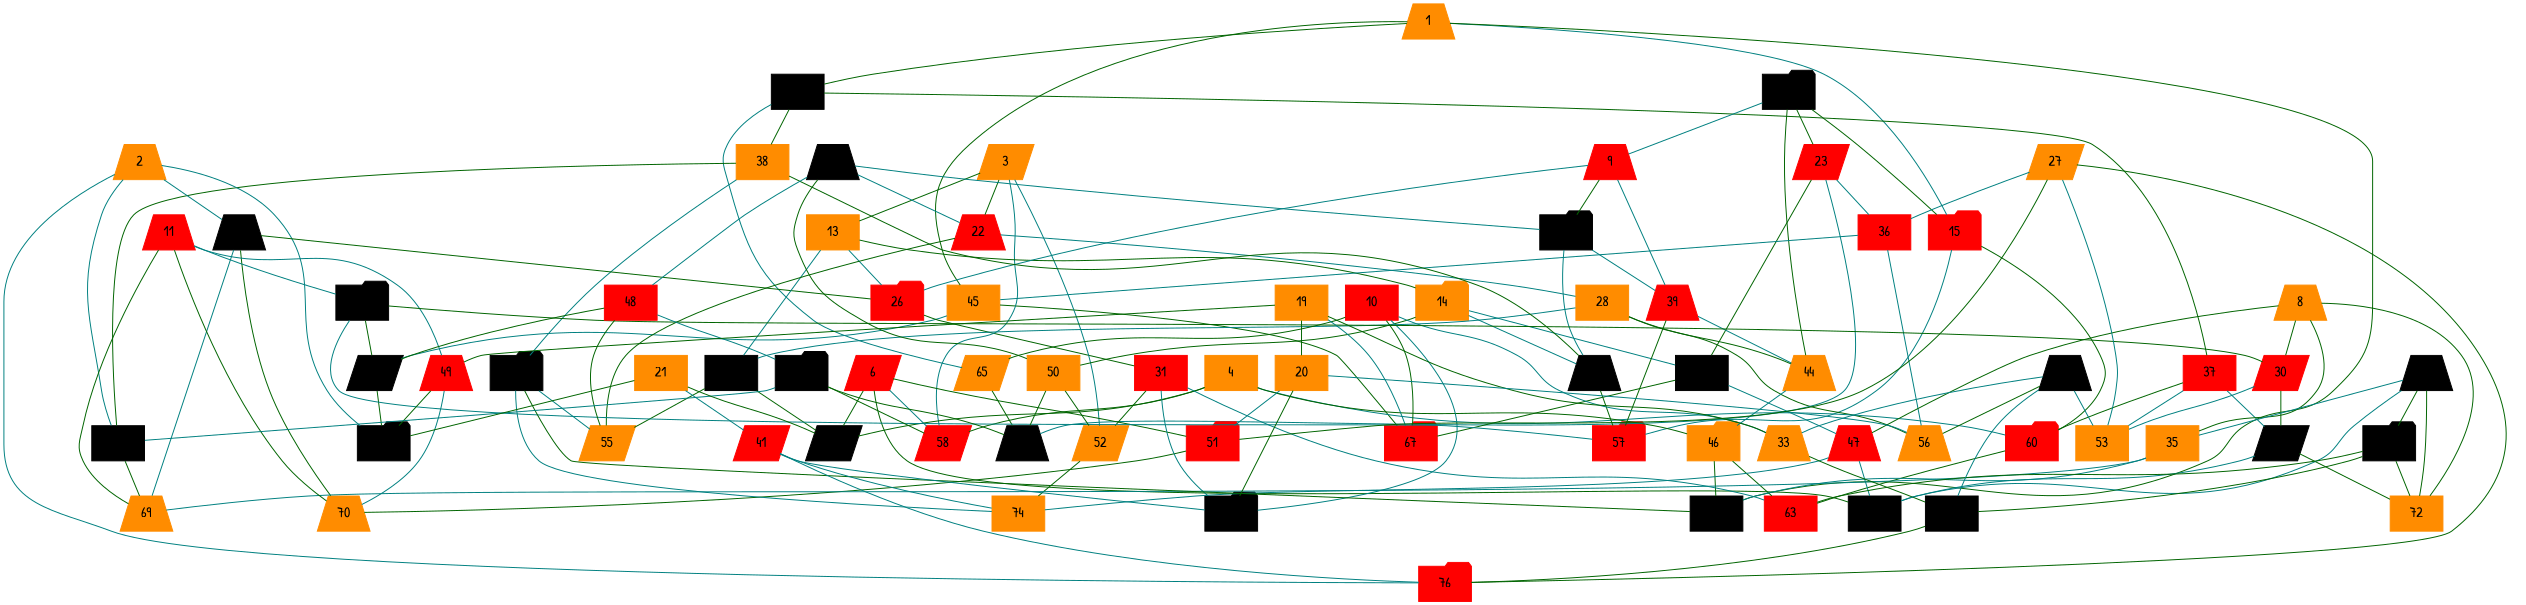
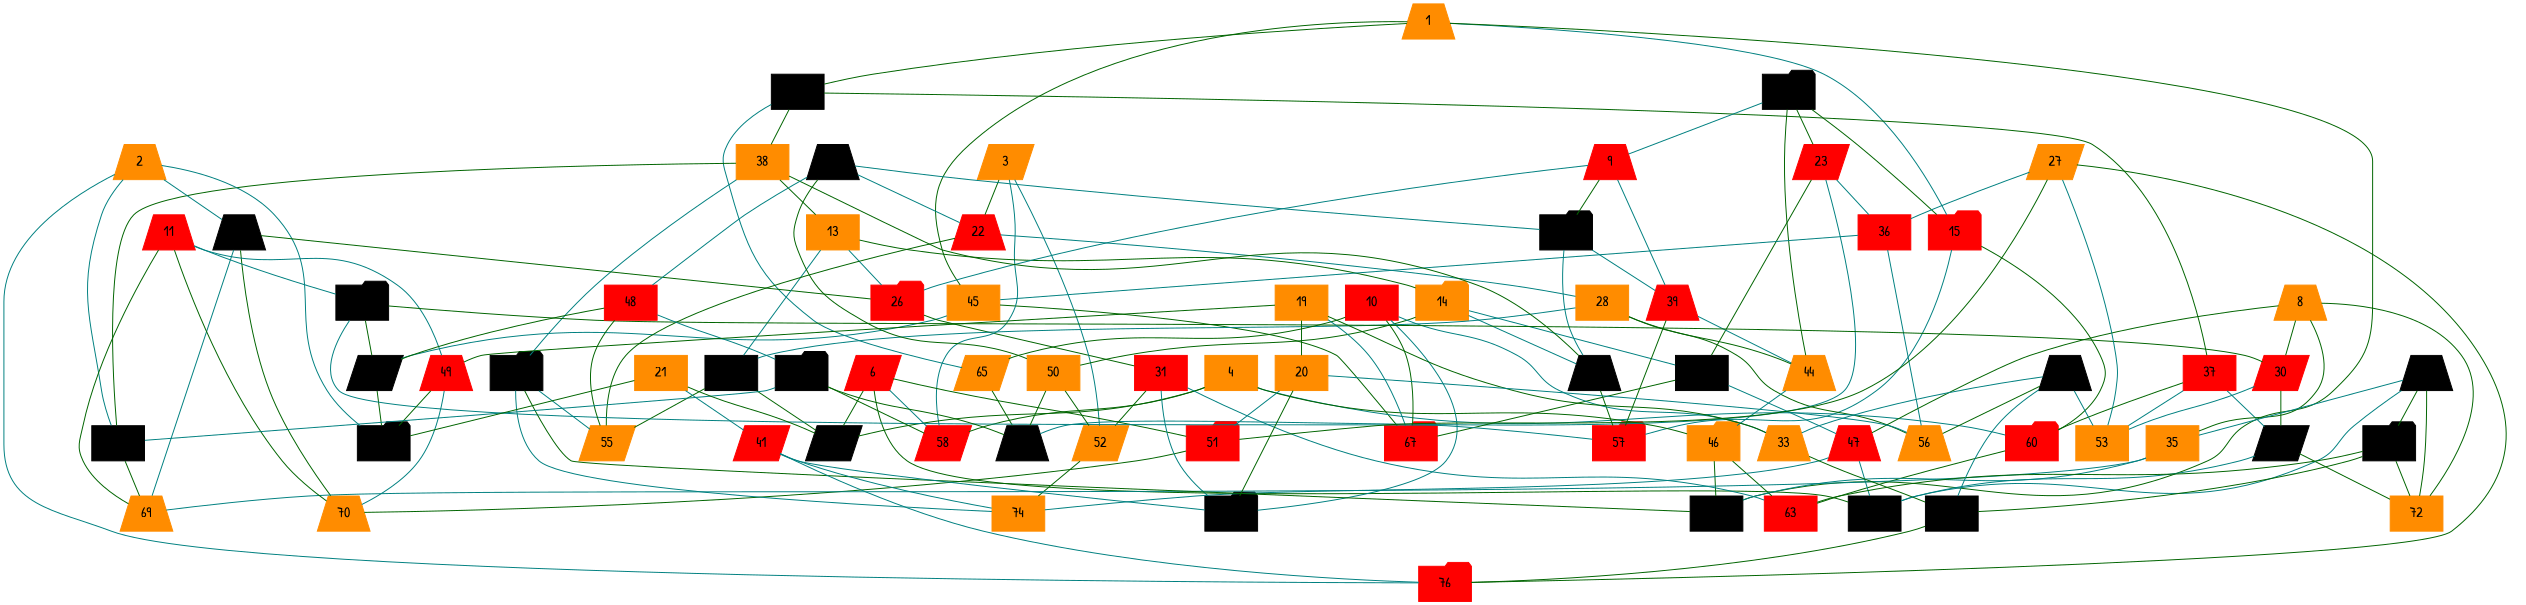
  graph {
    fontname="Patrick Hand"
    node [color=darkorange fontname="Patrick Hand" shape=box style=filled]
    edge [color=darkgreen fontname="Patrick Hand"]
    1 [shape=trapezium]
    12 [color=black]
    15 [color=red shape=folder]
    45
    62 [color=black]
    65 [shape=parallelogram]
    37 [color=red]
    38
    60 [color=red shape=folder]
    57 [color=red shape=folder]
    67 [color=red shape=folder]
    64 [color=black shape=parallelogram]
    2 [shape=trapezium]
    7 [color=black shape=trapezium]
    68 [color=black]
    75 [color=black shape=folder]
    76 [color=red shape=folder]
    26 [color=red shape=folder]
    69 [shape=trapezium]
    70 [shape=trapezium]
    3 [shape=parallelogram]
    13
    22 [color=red shape=trapezium]
    52 [shape=parallelogram]
    58 [color=red shape=parallelogram]
    14 [shape=folder]
    29 [color=black]
    28
    55 [shape=parallelogram]
    74
    4
    40 [color=black shape=parallelogram]
    46 [shape=folder]
    63 [color=red]
    5 [color=black shape=folder]
    9 [color=red shape=trapezium]
    23 [color=red shape=parallelogram]
    44 [shape=trapezium]
    18 [color=black shape=folder]
    39 [color=red shape=trapezium]
    34 [color=black]
    36 [color=red]
    71 [color=black shape=trapezium]
    6 [color=red shape=parallelogram]
    51 [color=red shape=folder]
    61 [color=black]
    31 [color=red]
    8 [shape=trapezium]
    30 [color=red shape=parallelogram]
    35
    47 [color=red shape=trapezium]
    72
    53
    42 [color=black shape=parallelogram]
    32 [color=black shape=trapezium]
    10 [color=red]
    33 [shape=trapezium]
    73 [color=black shape=folder]
    66 [color=black]
    11 [color=red shape=trapezium]
    16 [color=black shape=folder]
    49 [color=red shape=trapezium]
    43 [color=black shape=folder]
    50
    17 [color=black shape=trapezium]
    48 [color=red]
    54 [color=black shape=folder]
    19
    20
    56 [shape=trapezium]
    21
    41 [color=red shape=parallelogram]
    24 [color=black shape=trapezium]
    59 [color=black shape=folder]
    25 [color=black shape=trapezium]
    27 [shape=parallelogram]
    1 -- 12
    1 -- 15 [color=teal]
    1 -- 45
    1 -- 62
    12 -- 65 [color=teal]
    12 -- 37
    12 -- 38
    15 -- 60
    15 -- 57 [color=teal]
    45 -- 67
    45 -- 64 [color=teal]
    65 -- 71
    37 -- 60
    37 -- 53 [color=teal]
    37 -- 42 [color=teal]
    38 -- 68
    38 -- 43 [color=teal]
    60 -- 63
    64 -- 75
    2 -- 7 [color=teal]
    2 -- 68 [color=teal]
    2 -- 75 [color=teal]
    2 -- 76 [color=teal]
    7 -- 26
    7 -- 69 [color=teal]
    7 -- 70
    68 -- 69
    26 -- 31
-   3 -- 13
+   38 -- 13
    3 -- 22
    3 -- 52 [color=teal]
    3 -- 58 [color=teal]
    13 -- 26 [color=teal]
    13 -- 14
    13 -- 29 [color=teal]
    22 -- 28 [color=teal]
    22 -- 55
    52 -- 74
    14 -- 34 [color=teal]
    14 -- 32 [color=teal]
    14 -- 50
    29 -- 55
    29 -- 40
    28 -- 29 [color=teal]
    28 -- 44
    28 -- 56
    4 -- 60 [color=teal]
    4 -- 58
    4 -- 40
    4 -- 46
    46 -- 62
    46 -- 63
    5 -- 15
    5 -- 9 [color=teal]
    5 -- 23
    5 -- 44
    9 -- 26 [color=teal]
    9 -- 18
    9 -- 39 [color=teal]
    23 -- 34
    23 -- 36 [color=teal]
    23 -- 71 [color=teal]
    44 -- 46 [color=teal]
    18 -- 39 [color=teal]
    18 -- 32 [color=teal]
    39 -- 57
    39 -- 44 [color=teal]
    34 -- 67
    34 -- 47 [color=teal]
    36 -- 45 [color=teal]
    36 -- 56 [color=teal]
    6 -- 58 [color=teal]
    6 -- 40
    6 -- 51
    6 -- 61
    51 -- 70
    31 -- 52
    31 -- 63 [color=teal]
    31 -- 73 [color=teal]
    8 -- 30
    8 -- 35
    8 -- 47
    8 -- 72
    30 -- 53 [color=teal]
    30 -- 42
    35 -- 62 [color=teal]
    35 -- 69 [color=teal]
    47 -- 74 [color=teal]
    47 -- 61 [color=teal]
    42 -- 61 [color=teal]
    42 -- 72
    32 -- 38
    32 -- 57
    10 -- 65
    10 -- 67
    10 -- 33 [color=teal]
    10 -- 73 [color=teal]
    33 -- 66
    66 -- 76
    11 -- 69
    11 -- 70
    11 -- 16 [color=teal]
    11 -- 49 [color=teal]
    16 -- 57 [color=teal]
    16 -- 64
    16 -- 30
    49 -- 75
    49 -- 70 [color=teal]
    43 -- 62
    43 -- 55 [color=teal]
    43 -- 74 [color=teal]
    50 -- 52
    50 -- 71
    17 -- 22 [color=teal]
    17 -- 18 [color=teal]
    17 -- 50
    17 -- 48 [color=teal]
    48 -- 64
    48 -- 55
    48 -- 54 [color=teal]
    54 -- 68 [color=teal]
    54 -- 58
    54 -- 71
    19 -- 67 [color=teal]
    19 -- 33
    19 -- 49
    19 -- 20
    20 -- 51 [color=teal]
    20 -- 73
    20 -- 56 [color=teal]
    21 -- 75
    21 -- 40
    21 -- 41 [color=teal]
    41 -- 76 [color=teal]
    41 -- 74 [color=teal]
    41 -- 73 [color=teal]
    24 -- 61 [color=teal]
    24 -- 35 [color=teal]
    24 -- 72
    24 -- 59
    59 -- 63
    59 -- 72
    59 -- 66
    25 -- 53 [color=teal]
    25 -- 33 [color=teal]
    25 -- 66 [color=teal]
    25 -- 56
    27 -- 76
    27 -- 36 [color=teal]
    27 -- 51
    27 -- 53 [color=teal]
  }
